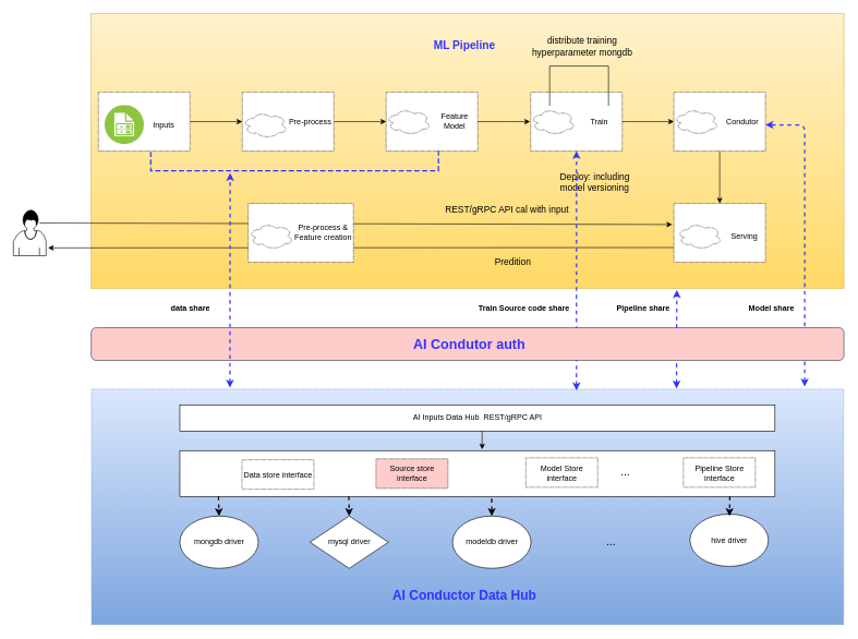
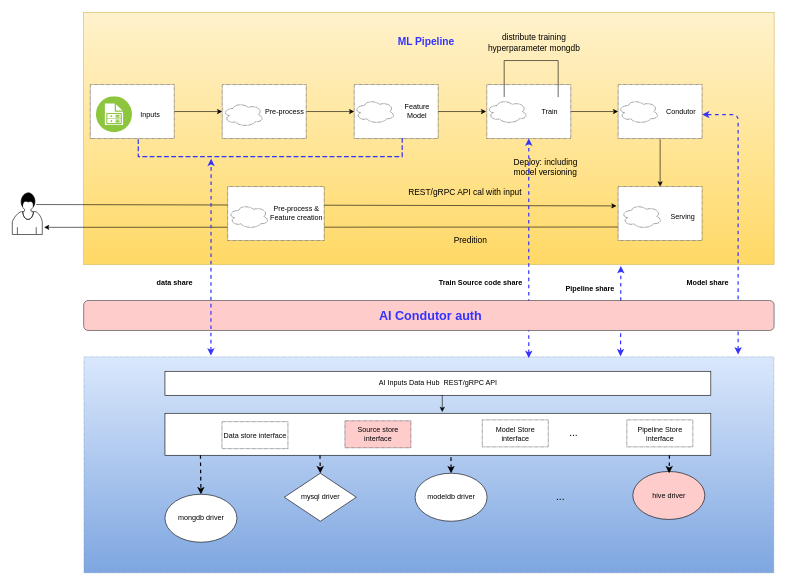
  <mxCell id="0" />
  <mxCell id="1" parent="0" />
  <mxCell id="2" value="" style="rounded=0;whiteSpace=wrap;html=1;shadow=0;glass=0;strokeWidth=1;gradientColor=#ffd966;fillColor=#fff2cc;strokeColor=#d6b656;" vertex="1" parent="1"><mxGeometry x="139" y="20" width="1151" height="420" as="geometry" /></mxCell>
  <mxCell id="3" value="" style="endArrow=classic;html=1;strokeWidth=1;entryX=-0.019;entryY=0.359;entryDx=0;entryDy=0;entryPerimeter=0;exitX=0.8;exitY=0.286;exitDx=0;exitDy=0;exitPerimeter=0;" edge="1" parent="1" source="10" target="42"><mxGeometry width="50" height="50" relative="1" as="geometry"><mxPoint x="220" y="340" as="sourcePoint" /><mxPoint x="808.667" y="339.667" as="targetPoint" /></mxGeometry></mxCell>
  <mxCell id="4" value="" style="edgeStyle=orthogonalEdgeStyle;rounded=0;orthogonalLoop=1;jettySize=auto;html=1;strokeWidth=1;" edge="1" parent="1" source="5" target="7"><mxGeometry relative="1" as="geometry" /></mxCell>
  <mxCell id="5" value="" style="rounded=0;whiteSpace=wrap;html=1;shadow=0;glass=0;dashed=1;dashPattern=1 1;strokeWidth=1;" vertex="1" parent="1"><mxGeometry x="150" y="140" width="140" height="90" as="geometry" /></mxCell>
  <mxCell id="6" value="" style="edgeStyle=orthogonalEdgeStyle;rounded=0;orthogonalLoop=1;jettySize=auto;html=1;strokeWidth=1;" edge="1" parent="1" source="7" target="8"><mxGeometry relative="1" as="geometry" /></mxCell>
  <mxCell id="7" value="" style="rounded=0;whiteSpace=wrap;html=1;shadow=0;glass=0;dashed=1;dashPattern=1 1;strokeWidth=1;" vertex="1" parent="1"><mxGeometry x="370" y="140" width="140" height="90" as="geometry" /></mxCell>
  <mxCell id="8" value="" style="rounded=0;whiteSpace=wrap;html=1;shadow=0;glass=0;dashed=1;dashPattern=1 1;strokeWidth=1;" vertex="1" parent="1"><mxGeometry x="590" y="140" width="140" height="90" as="geometry" /></mxCell>
  <mxCell id="9" value="" style="rounded=0;whiteSpace=wrap;html=1;shadow=0;glass=0;dashed=1;dashPattern=1 1;gradientColor=#7ea6e0;fillColor=#dae8fc;strokeColor=#6c8ebf;" vertex="1" parent="1"><mxGeometry x="139.5" y="594" width="1150" height="360" as="geometry" /></mxCell>
  <mxCell id="10" value="" style="shape=mxgraph.bpmn.user_task;html=1;outlineConnect=0;" vertex="1" parent="1"><mxGeometry x="20" y="320" width="50" height="70" as="geometry" /></mxCell>
  <mxCell id="11" value="" style="aspect=fixed;perimeter=ellipsePerimeter;html=1;align=center;shadow=0;dashed=0;image;image=img/lib/ibm/vpc/Image.svg;" vertex="1" parent="1"><mxGeometry x="160" y="160" width="60" height="60" as="geometry" /></mxCell>
  <mxCell id="12" value="" style="edgeStyle=orthogonalEdgeStyle;rounded=0;orthogonalLoop=1;jettySize=auto;html=1;entryX=0.508;entryY=-0.029;entryDx=0;entryDy=0;entryPerimeter=0;" edge="1" parent="1" target="14"><mxGeometry relative="1" as="geometry"><mxPoint x="734.5" y="658" as="sourcePoint" /><mxPoint x="734.5" y="698" as="targetPoint" /><Array as="points"><mxPoint x="736.5" y="658" /></Array></mxGeometry></mxCell>
  <mxCell id="13" value="AI Inputs Data Hub &amp;nbsp;REST/gRPC API" style="rounded=0;whiteSpace=wrap;html=1;" vertex="1" parent="1"><mxGeometry x="274.5" y="618" width="910" height="40" as="geometry" /></mxCell>
  <mxCell id="14" value="" style="rounded=0;whiteSpace=wrap;html=1;" vertex="1" parent="1"><mxGeometry x="274.5" y="688" width="910" height="70" as="geometry" /></mxCell>
- <mxCell id="15" value="mongdb driver" style="ellipse;whiteSpace=wrap;html=1;" vertex="1" parent="1"><mxGeometry x="274.5" y="788" width="120" height="80" as="geometry" /></mxCell>
+ <mxCell id="15" value="mongdb driver" style="ellipse;whiteSpace=wrap;html=1;" vertex="1" parent="1"><mxGeometry x="274.5" y="823" width="120" height="80" as="geometry" /></mxCell>
  <mxCell id="16" value="mysql driver" style="rhombus;whiteSpace=wrap;html=1;" vertex="1" parent="1"><mxGeometry x="473.5" y="788" width="120" height="80" as="geometry" /></mxCell>
  <mxCell id="17" value="modeldb driver" style="ellipse;whiteSpace=wrap;html=1;" vertex="1" parent="1"><mxGeometry x="691.5" y="788" width="120" height="80" as="geometry" /></mxCell>
- <mxCell id="18" value="hive driver" style="ellipse;whiteSpace=wrap;html=1;" vertex="1" parent="1"><mxGeometry x="1054.5" y="785" width="120" height="80" as="geometry" /></mxCell>
+ <mxCell id="18" value="hive driver" style="ellipse;whiteSpace=wrap;html=1;fillColor=#ffcccc;" vertex="1" parent="1"><mxGeometry x="1054.5" y="785" width="120" height="80" as="geometry" /></mxCell>
  <mxCell id="19" value="" style="endArrow=classic;html=1;entryX=0.5;entryY=0;entryDx=0;entryDy=0;exitX=0.065;exitY=1;exitDx=0;exitDy=0;exitPerimeter=0;dashed=1;strokeWidth=2;" edge="1" parent="1" source="14" target="15"><mxGeometry width="50" height="50" relative="1" as="geometry"><mxPoint x="309.5" y="768" as="sourcePoint" /><mxPoint x="359.5" y="718" as="targetPoint" /></mxGeometry></mxCell>
  <mxCell id="20" value="" style="endArrow=classic;html=1;entryX=0.5;entryY=0;entryDx=0;entryDy=0;exitX=0.284;exitY=1;exitDx=0;exitDy=0;exitPerimeter=0;dashed=1;strokeWidth=2;" edge="1" parent="1" source="14" target="16"><mxGeometry width="50" height="50" relative="1" as="geometry"><mxPoint x="343.5" y="738" as="sourcePoint" /><mxPoint x="344.5" y="798" as="targetPoint" /></mxGeometry></mxCell>
  <mxCell id="21" value="" style="endArrow=classic;html=1;entryX=0.5;entryY=0;entryDx=0;entryDy=0;exitX=0.524;exitY=1.05;exitDx=0;exitDy=0;exitPerimeter=0;dashed=1;strokeWidth=2;" edge="1" parent="1" source="14" target="17"><mxGeometry width="50" height="50" relative="1" as="geometry"><mxPoint x="353.5" y="748" as="sourcePoint" /><mxPoint x="354.5" y="808" as="targetPoint" /></mxGeometry></mxCell>
  <mxCell id="22" value="" style="endArrow=classic;html=1;entryX=0.5;entryY=0;entryDx=0;entryDy=0;dashed=1;strokeWidth=2;" edge="1" parent="1"><mxGeometry width="50" height="50" relative="1" as="geometry"><mxPoint x="1115.5" y="758" as="sourcePoint" /><mxPoint x="1115" y="788" as="targetPoint" /></mxGeometry></mxCell>
  <mxCell id="23" value="Data store interface" style="rounded=0;whiteSpace=wrap;html=1;shadow=0;glass=0;dashed=1;dashPattern=1 1;" vertex="1" parent="1"><mxGeometry x="369.5" y="702" width="110" height="45" as="geometry" /></mxCell>
  <mxCell id="24" value="Source store interface" style="rounded=0;whiteSpace=wrap;html=1;shadow=0;glass=0;dashed=1;dashPattern=1 1;fillColor=#ffcccc;" vertex="1" parent="1"><mxGeometry x="574.5" y="700.5" width="110" height="45" as="geometry" /></mxCell>
  <mxCell id="25" value="Model Store interface" style="rounded=0;whiteSpace=wrap;html=1;shadow=0;glass=0;dashed=1;dashPattern=1 1;" vertex="1" parent="1"><mxGeometry x="803.5" y="699" width="110" height="45" as="geometry" /></mxCell>
  <mxCell id="26" value="Pipeline Store interface" style="rounded=0;whiteSpace=wrap;html=1;shadow=0;glass=0;dashed=1;dashPattern=1 1;" vertex="1" parent="1"><mxGeometry x="1044.5" y="699" width="110" height="45" as="geometry" /></mxCell>
- <mxCell id="27" value="&lt;b&gt;&lt;font style=&quot;font-size: 20px&quot; color=&quot;#3333ff&quot;&gt;AI Conductor Data Hub&lt;/font&gt;&lt;/b&gt;" style="text;html=1;strokeColor=none;fillColor=none;align=center;verticalAlign=middle;whiteSpace=wrap;rounded=0;shadow=0;glass=0;dashed=1;dashPattern=1 1;strokeWidth=6;" vertex="1" parent="1"><mxGeometry x="464.5" y="894" width="490" height="30" as="geometry" /></mxCell>
  <mxCell id="28" value="&lt;font style=&quot;font-size: 17px&quot;&gt;...&lt;/font&gt;" style="text;html=1;strokeColor=none;fillColor=none;align=center;verticalAlign=middle;whiteSpace=wrap;rounded=0;shadow=0;glass=0;dashed=1;dashPattern=1 1;" vertex="1" parent="1"><mxGeometry x="935.5" y="712" width="40" height="20" as="geometry" /></mxCell>
  <mxCell id="29" value="&lt;font style=&quot;font-size: 17px&quot;&gt;...&lt;/font&gt;" style="text;html=1;strokeColor=none;fillColor=none;align=center;verticalAlign=middle;whiteSpace=wrap;rounded=0;shadow=0;glass=0;dashed=1;dashPattern=1 1;" vertex="1" parent="1"><mxGeometry x="913.5" y="818" width="40" height="20" as="geometry" /></mxCell>
  <mxCell id="30" value="Inputs" style="text;html=1;strokeColor=none;fillColor=none;align=center;verticalAlign=middle;whiteSpace=wrap;rounded=0;shadow=0;glass=0;dashed=1;dashPattern=1 1;" vertex="1" parent="1"><mxGeometry x="230" y="180" width="40" height="20" as="geometry" /></mxCell>
  <mxCell id="31" value="" style="ellipse;shape=cloud;whiteSpace=wrap;html=1;shadow=0;glass=0;dashed=1;dashPattern=1 1;strokeWidth=1;" vertex="1" parent="1"><mxGeometry x="371" y="170" width="68" height="40" as="geometry" /></mxCell>
  <mxCell id="32" value="Pre-process" style="text;html=1;strokeColor=none;fillColor=none;align=center;verticalAlign=middle;whiteSpace=wrap;rounded=0;shadow=0;glass=0;dashed=1;dashPattern=1 1;" vertex="1" parent="1"><mxGeometry x="439" y="175" width="70" height="20" as="geometry" /></mxCell>
  <mxCell id="33" value="" style="ellipse;shape=cloud;whiteSpace=wrap;html=1;shadow=0;glass=0;dashed=1;dashPattern=1 1;strokeWidth=1;" vertex="1" parent="1"><mxGeometry x="590" y="165" width="68" height="40" as="geometry" /></mxCell>
  <mxCell id="34" value="" style="edgeStyle=orthogonalEdgeStyle;rounded=0;orthogonalLoop=1;jettySize=auto;html=1;strokeWidth=1;" edge="1" parent="1" source="35"><mxGeometry relative="1" as="geometry"><mxPoint x="810" y="185" as="targetPoint" /></mxGeometry></mxCell>
  <mxCell id="35" value="Feature Model" style="text;html=1;strokeColor=none;fillColor=none;align=center;verticalAlign=middle;whiteSpace=wrap;rounded=0;shadow=0;glass=0;dashed=1;dashPattern=1 1;" vertex="1" parent="1"><mxGeometry x="660" y="175" width="70" height="20" as="geometry" /></mxCell>
  <mxCell id="36" value="" style="rounded=0;whiteSpace=wrap;html=1;shadow=0;glass=0;dashed=1;dashPattern=1 1;strokeWidth=1;" vertex="1" parent="1"><mxGeometry x="811" y="140" width="140" height="90" as="geometry" /></mxCell>
  <mxCell id="37" value="" style="ellipse;shape=cloud;whiteSpace=wrap;html=1;shadow=0;glass=0;dashed=1;dashPattern=1 1;strokeWidth=1;" vertex="1" parent="1"><mxGeometry x="811" y="165" width="68" height="40" as="geometry" /></mxCell>
  <mxCell id="38" value="" style="edgeStyle=orthogonalEdgeStyle;rounded=0;orthogonalLoop=1;jettySize=auto;html=1;strokeWidth=1;" edge="1" parent="1" source="39" target="44"><mxGeometry relative="1" as="geometry" /></mxCell>
  <mxCell id="39" value="Train" style="text;html=1;strokeColor=none;fillColor=none;align=center;verticalAlign=middle;whiteSpace=wrap;rounded=0;shadow=0;glass=0;dashed=1;dashPattern=1 1;" vertex="1" parent="1"><mxGeometry x="881" y="175" width="70" height="20" as="geometry" /></mxCell>
  <mxCell id="40" value="" style="edgeStyle=orthogonalEdgeStyle;rounded=0;orthogonalLoop=1;jettySize=auto;html=1;strokeWidth=1;" edge="1" parent="1" source="41" target="42"><mxGeometry relative="1" as="geometry" /></mxCell>
  <mxCell id="41" value="" style="rounded=0;whiteSpace=wrap;html=1;shadow=0;glass=0;dashed=1;dashPattern=1 1;strokeWidth=1;" vertex="1" parent="1"><mxGeometry x="1030" y="140" width="140" height="90" as="geometry" /></mxCell>
  <mxCell id="42" value="" style="rounded=0;whiteSpace=wrap;html=1;shadow=0;glass=0;dashed=1;dashPattern=1 1;strokeWidth=1;" vertex="1" parent="1"><mxGeometry x="1030" y="310" width="140" height="90" as="geometry" /></mxCell>
  <mxCell id="43" style="edgeStyle=orthogonalEdgeStyle;rounded=0;orthogonalLoop=1;jettySize=auto;html=1;exitX=0;exitY=0.75;exitDx=0;exitDy=0;strokeWidth=1;entryX=1.06;entryY=0.829;entryDx=0;entryDy=0;entryPerimeter=0;" edge="1" parent="1" source="42" target="10"><mxGeometry relative="1" as="geometry"><mxPoint x="230" y="378" as="targetPoint" /><mxPoint x="810" y="377" as="sourcePoint" /><Array as="points"><mxPoint x="1030" y="378" /></Array></mxGeometry></mxCell>
  <mxCell id="44" value="" style="ellipse;shape=cloud;whiteSpace=wrap;html=1;shadow=0;glass=0;dashed=1;dashPattern=1 1;strokeWidth=1;" vertex="1" parent="1"><mxGeometry x="1030" y="165" width="68" height="40" as="geometry" /></mxCell>
  <mxCell id="45" value="Condutor" style="text;html=1;strokeColor=none;fillColor=none;align=center;verticalAlign=middle;whiteSpace=wrap;rounded=0;shadow=0;glass=0;dashed=1;dashPattern=1 1;" vertex="1" parent="1"><mxGeometry x="1100" y="175" width="70" height="20" as="geometry" /></mxCell>
  <mxCell id="46" value="" style="rounded=0;whiteSpace=wrap;html=1;shadow=0;glass=0;dashed=1;dashPattern=1 1;strokeWidth=1;" vertex="1" parent="1"><mxGeometry x="379" y="310" width="161" height="90" as="geometry" /></mxCell>
  <mxCell id="47" value="" style="ellipse;shape=cloud;whiteSpace=wrap;html=1;shadow=0;glass=0;dashed=1;dashPattern=1 1;strokeWidth=1;" vertex="1" parent="1"><mxGeometry x="380" y="340" width="68" height="40" as="geometry" /></mxCell>
  <mxCell id="48" value="Pre-process &amp;amp;&lt;br&gt;Feature creation&lt;br&gt;" style="text;html=1;strokeColor=none;fillColor=none;align=center;verticalAlign=middle;whiteSpace=wrap;rounded=0;shadow=0;glass=0;dashed=1;dashPattern=1 1;" vertex="1" parent="1"><mxGeometry x="448" y="345" width="92" height="20" as="geometry" /></mxCell>
  <mxCell id="49" value="" style="shape=partialRectangle;whiteSpace=wrap;html=1;bottom=1;right=1;left=1;top=0;fillColor=none;routingCenterX=-0.5;shadow=0;glass=0;strokeWidth=1;direction=west;" vertex="1" parent="1"><mxGeometry x="840" y="100" width="90" height="60" as="geometry" /></mxCell>
  <mxCell id="50" value="&lt;font style=&quot;font-size: 14px&quot;&gt;distribute training&lt;br&gt;hyperparameter mongdb&lt;/font&gt;&lt;br&gt;" style="text;html=1;strokeColor=none;fillColor=none;align=center;verticalAlign=middle;whiteSpace=wrap;rounded=0;shadow=0;glass=0;" vertex="1" parent="1"><mxGeometry x="810" y="30" width="160" height="80" as="geometry" /></mxCell>
  <mxCell id="51" value="&lt;div style=&quot;text-align: left&quot;&gt;&lt;font style=&quot;font-size: 14px&quot;&gt;Deploy: including model versioning&lt;/font&gt;&lt;/div&gt;" style="text;html=1;strokeColor=none;fillColor=none;align=center;verticalAlign=middle;whiteSpace=wrap;rounded=0;shadow=0;glass=0;" vertex="1" parent="1"><mxGeometry x="855" y="255" width="128" height="45" as="geometry" /></mxCell>
  <mxCell id="52" value="" style="ellipse;shape=cloud;whiteSpace=wrap;html=1;shadow=0;glass=0;dashed=1;dashPattern=1 1;strokeWidth=1;" vertex="1" parent="1"><mxGeometry x="1035" y="340" width="68" height="40" as="geometry" /></mxCell>
  <mxCell id="53" value="Serving" style="text;html=1;strokeColor=none;fillColor=none;align=center;verticalAlign=middle;whiteSpace=wrap;rounded=0;shadow=0;glass=0;dashed=1;dashPattern=1 1;" vertex="1" parent="1"><mxGeometry x="1103" y="350" width="70" height="20" as="geometry" /></mxCell>
  <mxCell id="54" value="&lt;font size=&quot;1&quot; color=&quot;#3333ff&quot;&gt;&lt;b style=&quot;font-size: 17px&quot;&gt;ML Pipeline&lt;/b&gt;&lt;/font&gt;" style="text;html=1;strokeColor=none;fillColor=none;align=center;verticalAlign=middle;whiteSpace=wrap;rounded=0;shadow=0;glass=0;" vertex="1" parent="1"><mxGeometry x="630" y="60" width="160" height="20" as="geometry" /></mxCell>
  <mxCell id="55" value="&lt;span&gt;&lt;font style=&quot;font-size: 14px&quot;&gt;Predition&lt;/font&gt;&lt;/span&gt;&lt;br&gt;" style="text;html=1;strokeColor=none;fillColor=none;align=center;verticalAlign=middle;whiteSpace=wrap;rounded=0;shadow=0;glass=0;" vertex="1" parent="1"><mxGeometry x="764" y="389" width="40" height="20" as="geometry" /></mxCell>
  <mxCell id="56" value="&lt;span&gt;&lt;font style=&quot;font-size: 14px&quot;&gt;REST/gRPC API cal with input&lt;/font&gt;&lt;/span&gt;&lt;br&gt;" style="text;html=1;strokeColor=none;fillColor=none;align=center;verticalAlign=middle;whiteSpace=wrap;rounded=0;shadow=0;glass=0;" vertex="1" parent="1"><mxGeometry x="630" y="310" width="290" height="20" as="geometry" /></mxCell>
  <mxCell id="57" value="" style="endArrow=classic;startArrow=classic;html=1;strokeWidth=2;entryX=0.778;entryY=1.006;entryDx=0;entryDy=0;entryPerimeter=0;dashed=1;strokeColor=#3333FF;" edge="1" parent="1" target="2"><mxGeometry width="50" height="50" relative="1" as="geometry"><mxPoint x="1034" y="593" as="sourcePoint" /><mxPoint x="1030" y="450" as="targetPoint" /></mxGeometry></mxCell>
  <mxCell id="58" value="" style="endArrow=classic;startArrow=classic;html=1;strokeWidth=2;entryX=0.5;entryY=1;entryDx=0;entryDy=0;dashed=1;strokeColor=#3333FF;" edge="1" parent="1" target="36"><mxGeometry width="50" height="50" relative="1" as="geometry"><mxPoint x="881" y="596" as="sourcePoint" /><mxPoint x="1044" y="452.333" as="targetPoint" /></mxGeometry></mxCell>
  <mxCell id="59" value="" style="endArrow=classic;startArrow=classic;html=1;strokeWidth=2;entryX=1;entryY=0.75;entryDx=0;entryDy=0;dashed=1;strokeColor=#3333FF;" edge="1" parent="1" target="45"><mxGeometry width="50" height="50" relative="1" as="geometry"><mxPoint x="1230" y="590" as="sourcePoint" /><mxPoint x="890.667" y="240.333" as="targetPoint" /><Array as="points"><mxPoint x="1230" y="400" /><mxPoint x="1230" y="190" /></Array></mxGeometry></mxCell>
  <mxCell id="60" value="&lt;b&gt;&lt;font color=&quot;#3333ff&quot; style=&quot;font-size: 21px&quot;&gt;&amp;nbsp;AI Condutor auth&lt;/font&gt;&lt;/b&gt;" style="whiteSpace=wrap;html=1;shadow=0;glass=0;strokeWidth=1;fillColor=#ffcccc;strokeColor=#36393d;rounded=1;" vertex="1" parent="1"><mxGeometry x="139" y="500" width="1151" height="50" as="geometry" /></mxCell>
  <mxCell id="61" value="&lt;b&gt;Train Source code share&lt;/b&gt;" style="text;html=1;strokeColor=none;fillColor=none;align=center;verticalAlign=middle;whiteSpace=wrap;rounded=0;shadow=0;glass=0;" vertex="1" parent="1"><mxGeometry x="725.5" y="460" width="150" height="20" as="geometry" /></mxCell>
- <mxCell id="62" value="&lt;b&gt;Pipeline share&lt;/b&gt;" style="text;html=1;strokeColor=none;fillColor=none;align=center;verticalAlign=middle;whiteSpace=wrap;rounded=0;shadow=0;glass=0;" vertex="1" parent="1"><mxGeometry x="931" y="460" width="105" height="20" as="geometry" /></mxCell>
+ <mxCell id="62" value="&lt;b&gt;Pipeline share&lt;/b&gt;" style="text;html=1;strokeColor=none;fillColor=none;align=center;verticalAlign=middle;whiteSpace=wrap;rounded=0;shadow=0;glass=0;" vertex="1" parent="1"><mxGeometry x="931" y="470" width="105" height="20" as="geometry" /></mxCell>
  <mxCell id="63" value="&lt;b&gt;Model share&lt;/b&gt;" style="text;html=1;strokeColor=none;fillColor=none;align=center;verticalAlign=middle;whiteSpace=wrap;rounded=0;shadow=0;glass=0;" vertex="1" parent="1"><mxGeometry x="1126.5" y="460" width="105" height="20" as="geometry" /></mxCell>
  <mxCell id="64" value="" style="shape=partialRectangle;whiteSpace=wrap;html=1;bottom=1;right=1;left=1;top=0;fillColor=none;routingCenterX=-0.5;shadow=0;glass=0;strokeWidth=2;dashed=1;strokeColor=#3333FF;" vertex="1" parent="1"><mxGeometry x="230" y="230" width="440" height="30" as="geometry" /></mxCell>
  <mxCell id="65" value="" style="endArrow=classic;startArrow=classic;html=1;strokeWidth=2;entryX=0.276;entryY=1.122;entryDx=0;entryDy=0;dashed=1;strokeColor=#3333FF;entryPerimeter=0;exitX=0.184;exitY=-0.006;exitDx=0;exitDy=0;exitPerimeter=0;" edge="1" parent="1" source="9" target="64"><mxGeometry width="50" height="50" relative="1" as="geometry"><mxPoint x="891" y="606" as="sourcePoint" /><mxPoint x="890.667" y="240.333" as="targetPoint" /></mxGeometry></mxCell>
  <mxCell id="66" value="&lt;b&gt;data share&lt;/b&gt;" style="text;html=1;strokeColor=none;fillColor=none;align=center;verticalAlign=middle;whiteSpace=wrap;rounded=0;shadow=0;glass=0;" vertex="1" parent="1"><mxGeometry x="216" y="460" width="150" height="20" as="geometry" /></mxCell>
